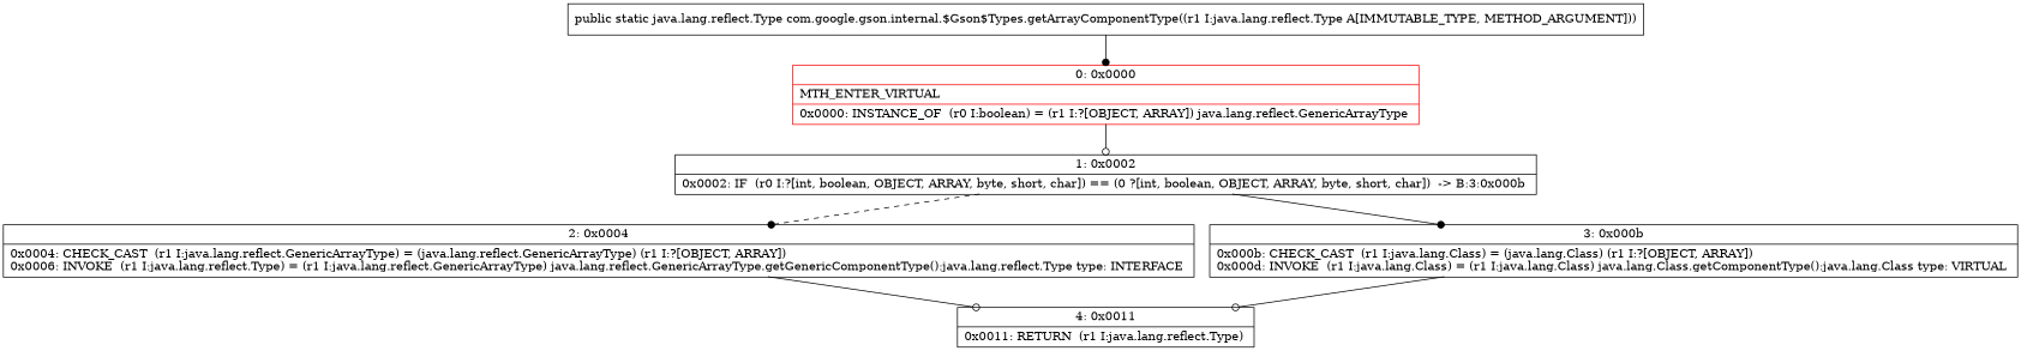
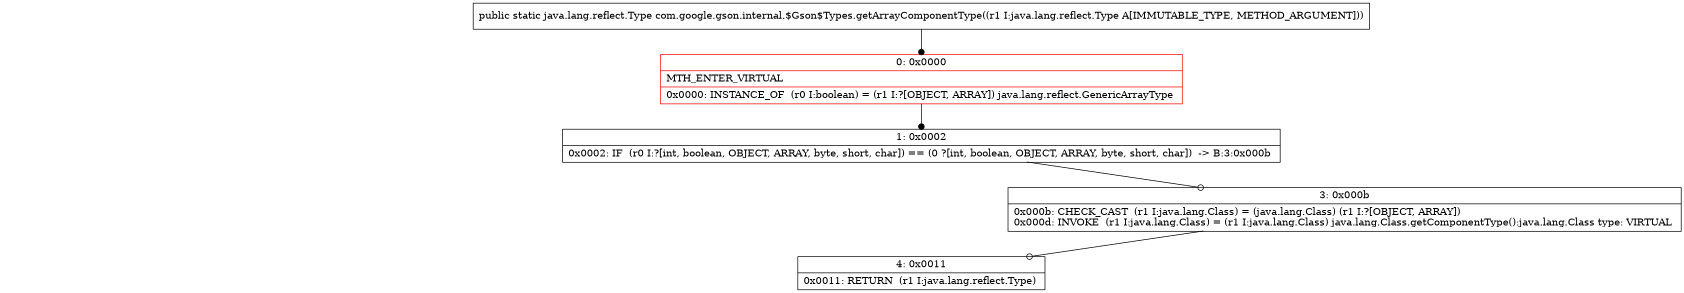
  digraph {
    fontname="DejaVu Serif"
    node [color=black fontname="DejaVu Serif" shape=record]
    edge [arrowhead=dot fontname="DejaVu Serif"]
    n1 [color=red label="{0\:\ 0x0000|MTH_ENTER_VIRTUAL\l|0x0000: INSTANCE_OF  (r0 I:boolean) = (r1 I:?[OBJECT, ARRAY]) java.lang.reflect.GenericArrayType \l}"]
    n2 [label="{1\:\ 0x0002|0x0002: IF  (r0 I:?[int, boolean, OBJECT, ARRAY, byte, short, char]) == (0 ?[int, boolean, OBJECT, ARRAY, byte, short, char])  \-\> B:3:0x000b \l}"]
-   n3 [label="{2\:\ 0x0004|0x0004: CHECK_CAST  (r1 I:java.lang.reflect.GenericArrayType) = (java.lang.reflect.GenericArrayType) (r1 I:?[OBJECT, ARRAY]) \l0x0006: INVOKE  (r1 I:java.lang.reflect.Type) = (r1 I:java.lang.reflect.GenericArrayType) java.lang.reflect.GenericArrayType.getGenericComponentType():java.lang.reflect.Type type: INTERFACE \l}"]
    n4 [label="{3\:\ 0x000b|0x000b: CHECK_CAST  (r1 I:java.lang.Class) = (java.lang.Class) (r1 I:?[OBJECT, ARRAY]) \l0x000d: INVOKE  (r1 I:java.lang.Class) = (r1 I:java.lang.Class) java.lang.Class.getComponentType():java.lang.Class type: VIRTUAL \l}"]
    n5 [label="{4\:\ 0x0011|0x0011: RETURN  (r1 I:java.lang.reflect.Type) \l}"]
    n6 [label="{public static java.lang.reflect.Type com.google.gson.internal.$Gson$Types.getArrayComponentType((r1 I:java.lang.reflect.Type A[IMMUTABLE_TYPE, METHOD_ARGUMENT])) }"]
-   n1 -> n2 [arrowhead=odot]
-   n2 -> n3 [style=dashed]
-   n2 -> n4
-   n3 -> n5 [arrowhead=odot]
+   n1 -> n2
+   n2 -> n4 [arrowhead=odot]
    n4 -> n5 [arrowhead=odot]
    n6 -> n1
  }
